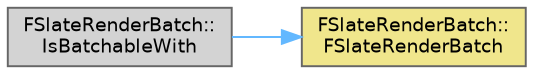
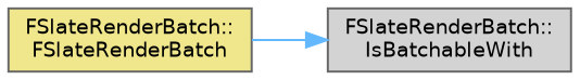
  digraph {
    rankdir=RL
    node [fontname=Helvetica fontsize=10 shape=box style=filled]
    n1 [color=gray40 fillcolor=khaki fontcolor=black height=0.2 label="FSlateRenderBatch::\lFSlateRenderBatch" width=0.4]
    n2 [color=grey40 fillcolor=lightgrey height=0.2 label="FSlateRenderBatch::\lIsBatchableWith" width=0.4]
-   n1 -> n2 [color=steelblue1 dir=back fontname=Helvetica fontsize=10 labelfontname=Helvetica labelfontsize=10 style=solid]
+   n2 -> n1 [color=steelblue1 dir=back fontname=Helvetica fontsize=10 labelfontname=Helvetica labelfontsize=10 style=solid]
  }
